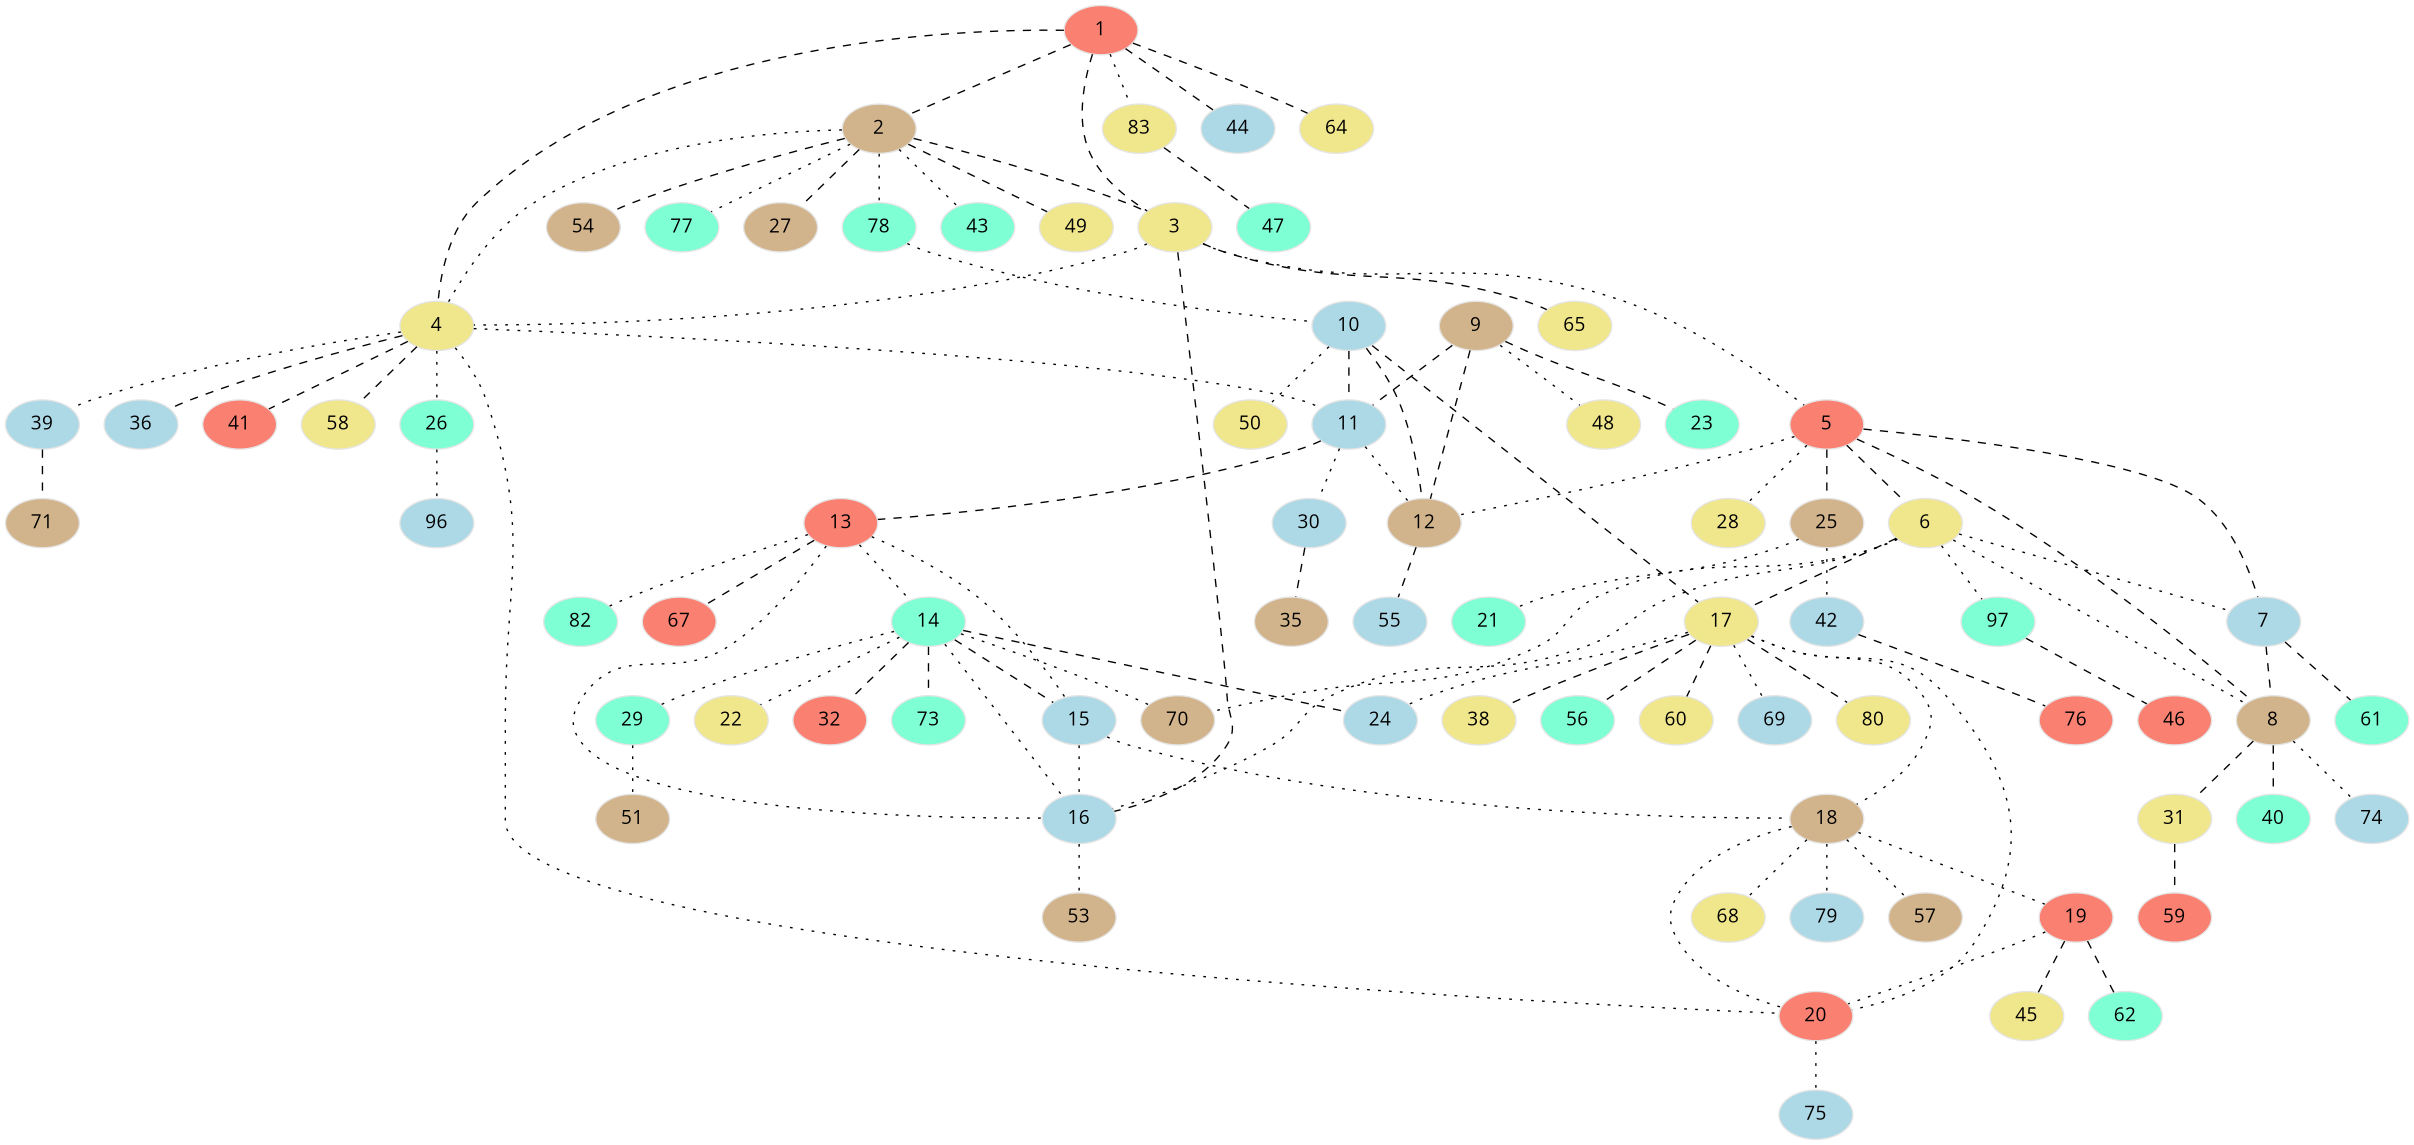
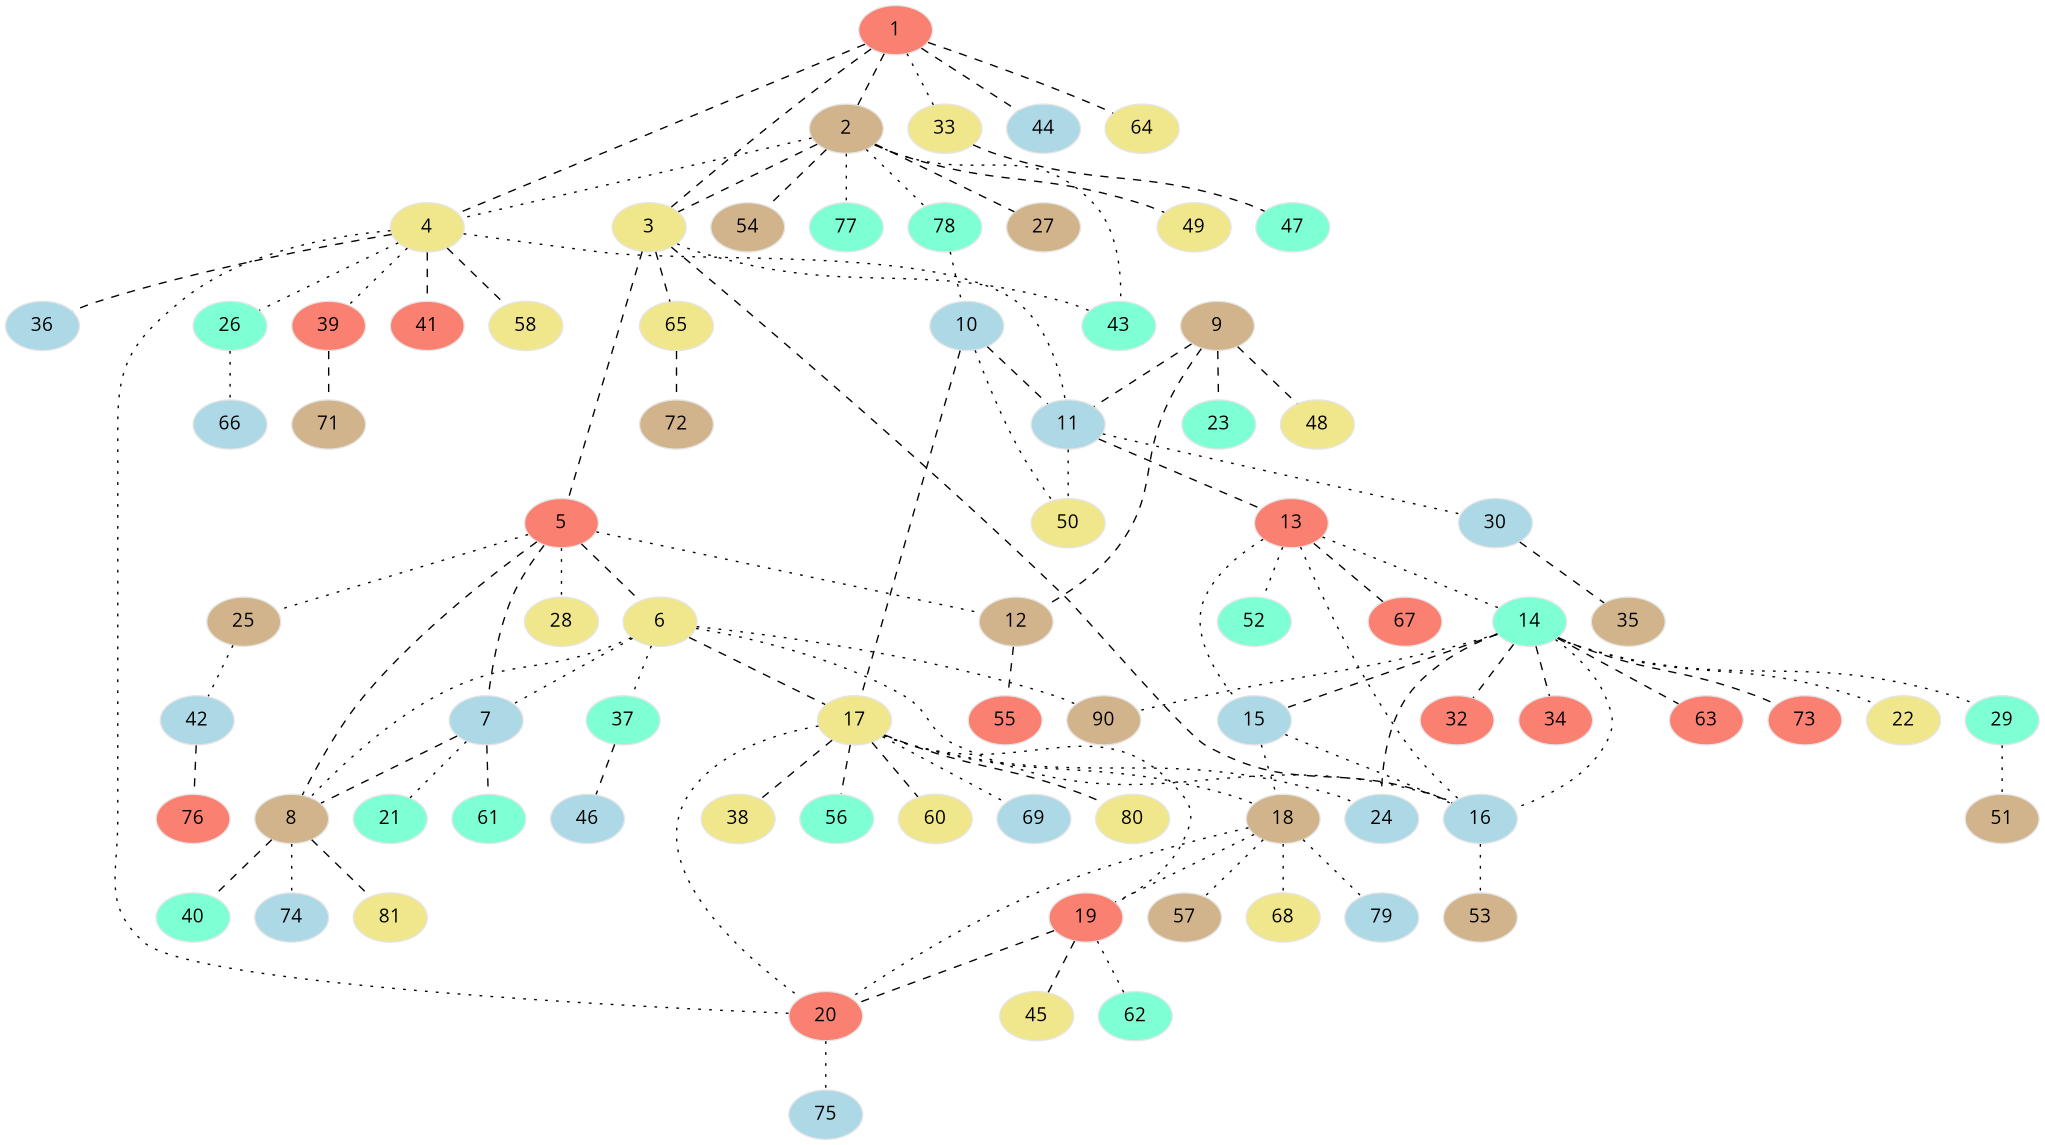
  graph {
    fontname="Open Sans"
    node [color=gray90 fillcolor=khaki fontname="Open Sans" style=filled]
    edge [fontname="Open Sans" style=dashed]
    1 [fillcolor=salmon]
    2 [fillcolor=tan]
    3
    4
-   33 [label=83]
+   33
    44 [fillcolor=lightblue]
    64
    27 [fillcolor=tan]
    43 [fillcolor=aquamarine]
    49
    54 [fillcolor=tan]
    77 [fillcolor=aquamarine]
    78 [fillcolor=aquamarine]
    5 [fillcolor=salmon]
    16 [fillcolor=lightblue]
    65
    11 [fillcolor=lightblue]
    20 [fillcolor=salmon]
    26 [fillcolor=aquamarine]
    36 [fillcolor=lightblue]
-   39 [fillcolor=lightblue]
+   39 [fillcolor=salmon]
    41 [fillcolor=salmon]
    58
    47 [fillcolor=aquamarine]
    10 [fillcolor=lightblue]
    6
    7 [fillcolor=lightblue]
    8 [fillcolor=tan]
    12 [fillcolor=tan]
    25 [fillcolor=tan]
    28
    53 [fillcolor=tan]
+   72 [fillcolor=tan]
    13 [fillcolor=salmon]
    30 [fillcolor=lightblue]
    75 [fillcolor=lightblue]
-   66 [fillcolor=lightblue label=96]
+   66 [fillcolor=lightblue]
    71 [fillcolor=tan]
    17
-   37 [fillcolor=aquamarine label=97]
-   70 [fillcolor=tan]
+   37 [fillcolor=aquamarine]
+   70 [fillcolor=tan label=90]
    21 [fillcolor=aquamarine]
    61 [fillcolor=aquamarine]
-   31
+   31 [label=81]
    40 [fillcolor=aquamarine]
    74 [fillcolor=lightblue]
-   55 [fillcolor=lightblue]
+   55 [fillcolor=salmon]
    42 [fillcolor=lightblue]
    24 [fillcolor=lightblue]
    18 [fillcolor=tan]
    19 [fillcolor=salmon]
    38
    56 [fillcolor=aquamarine]
    60
    69 [fillcolor=lightblue]
    80
-   46 [fillcolor=salmon]
-   59 [fillcolor=salmon]
+   46 [fillcolor=lightblue]
    9 [fillcolor=tan]
    23 [fillcolor=aquamarine]
    48
    50
    14 [fillcolor=aquamarine]
    15 [fillcolor=lightblue]
-   52 [fillcolor=aquamarine label=82]
+   52 [fillcolor=aquamarine]
    67 [fillcolor=salmon]
    35 [fillcolor=tan]
    22
    29 [fillcolor=aquamarine]
    32 [fillcolor=salmon]
-   73 [fillcolor=aquamarine]
+   34 [fillcolor=salmon]
+   63 [fillcolor=salmon]
+   73 [fillcolor=salmon]
    51 [fillcolor=tan]
    57 [fillcolor=tan]
    68
    79 [fillcolor=lightblue]
    45
    62 [fillcolor=aquamarine]
    76 [fillcolor=salmon]
    1 -- 2
    1 -- 3
    1 -- 4
    1 -- 33 [style=dotted]
    1 -- 44
    1 -- 64
    2 -- 3
    2 -- 4 [style=dotted]
    2 -- 27
    2 -- 43 [style=dotted]
    2 -- 49
    2 -- 54
    2 -- 77 [style=dotted]
    2 -- 78 [style=dotted]
-   3 -- 4 [style=dotted]
-   3 -- 5 [style=dotted]
+   3 -- 43 [style=dotted]
+   3 -- 5
    3 -- 16
    3 -- 65
    4 -- 11 [style=dotted]
    4 -- 20 [style=dotted]
    4 -- 26 [style=dotted]
    4 -- 36
    4 -- 39 [style=dotted]
    4 -- 41
    4 -- 58
    33 -- 47
    78 -- 10 [style=dotted]
    5 -- 6
    5 -- 7
    5 -- 8
    5 -- 12 [style=dotted]
-   5 -- 25
+   5 -- 25 [style=dotted]
    5 -- 28 [style=dotted]
    16 -- 53 [style=dotted]
-   11 -- 12 [style=dotted]
+   65 -- 72
+   11 -- 50 [style=dotted]
    11 -- 13
    11 -- 30 [style=dotted]
    20 -- 75 [style=dotted]
    26 -- 66 [style=dotted]
    39 -- 71
    10 -- 11
-   10 -- 12
    10 -- 17
    10 -- 50 [style=dotted]
    6 -- 16 [style=dotted]
    6 -- 7 [style=dotted]
    6 -- 8 [style=dotted]
    6 -- 17
    6 -- 37 [style=dotted]
    6 -- 70 [style=dotted]
    7 -- 8
-   25 -- 21 [style=dotted]
+   7 -- 21 [style=dotted]
    7 -- 61
    8 -- 31
    8 -- 40
    8 -- 74 [style=dotted]
    12 -- 55
    25 -- 42 [style=dotted]
    13 -- 16 [style=dotted]
    13 -- 14 [style=dotted]
    13 -- 15 [style=dotted]
    13 -- 52 [style=dotted]
    13 -- 67
    30 -- 35
    17 -- 20 [style=dotted]
    17 -- 24 [style=dotted]
    17 -- 18 [style=dotted]
+   17 -- 19 [style=dotted]
    17 -- 38
    17 -- 56
    17 -- 60
    17 -- 69 [style=dotted]
    17 -- 80
    37 -- 46
-   31 -- 59
    42 -- 76
    18 -- 20 [style=dotted]
    18 -- 19 [style=dotted]
    18 -- 57 [style=dotted]
    18 -- 68 [style=dotted]
    18 -- 79 [style=dotted]
-   19 -- 20 [style=dotted]
+   19 -- 20
    19 -- 45
-   19 -- 62
+   19 -- 62 [style=dotted]
    9 -- 11
    9 -- 12
    9 -- 23
-   9 -- 48 [style=dotted]
+   9 -- 48
    14 -- 16 [style=dotted]
    14 -- 70 [style=dotted]
    14 -- 24
    14 -- 15
    14 -- 22 [style=dotted]
    14 -- 29 [style=dotted]
    14 -- 32
+   14 -- 34
+   14 -- 63
    14 -- 73
    15 -- 16 [style=dotted]
    15 -- 18 [style=dotted]
    29 -- 51 [style=dotted]
  }
